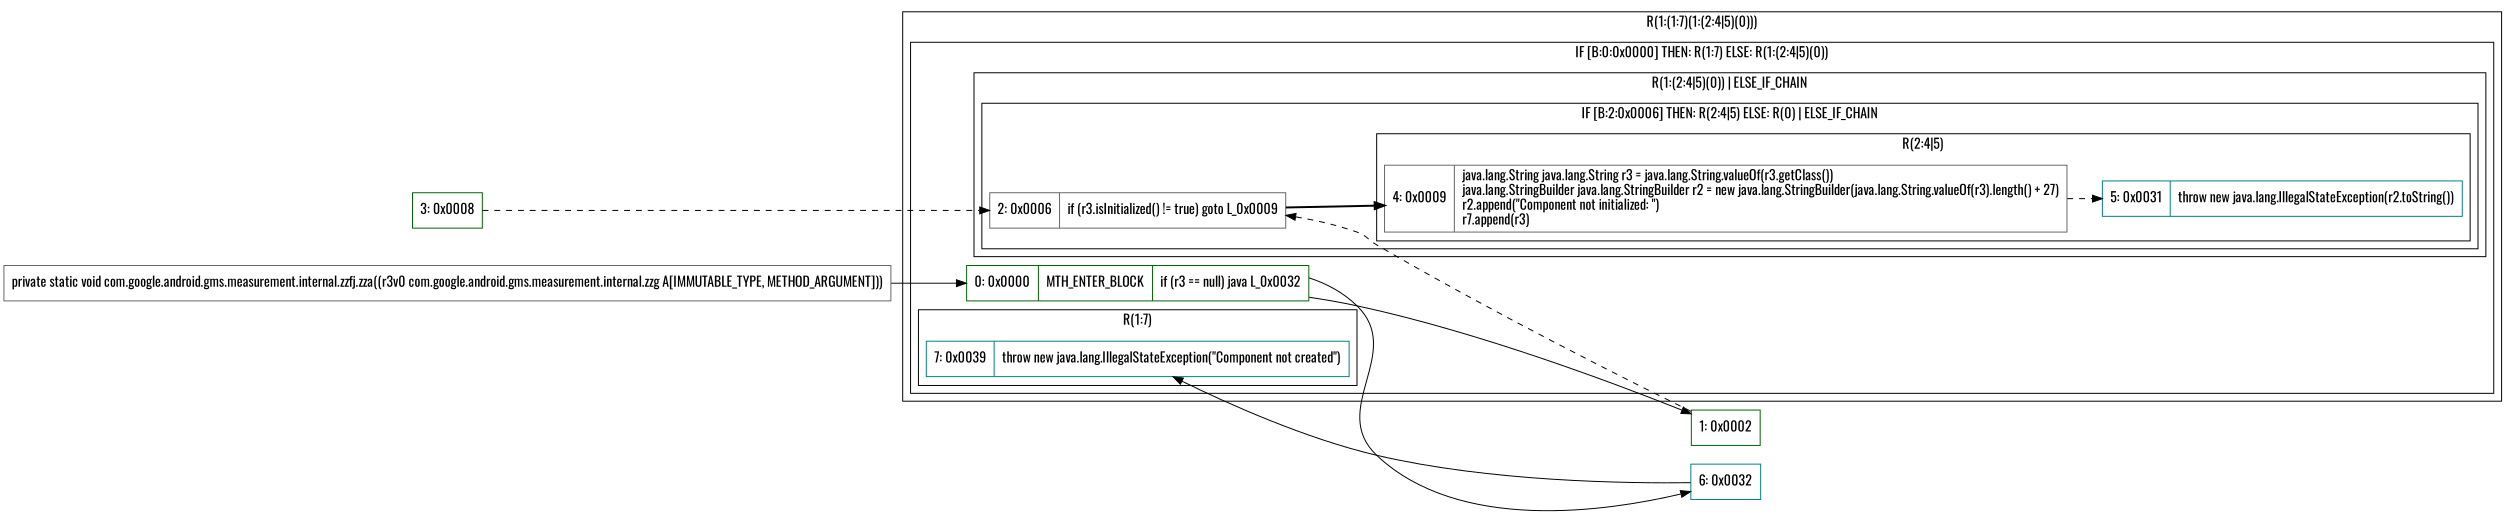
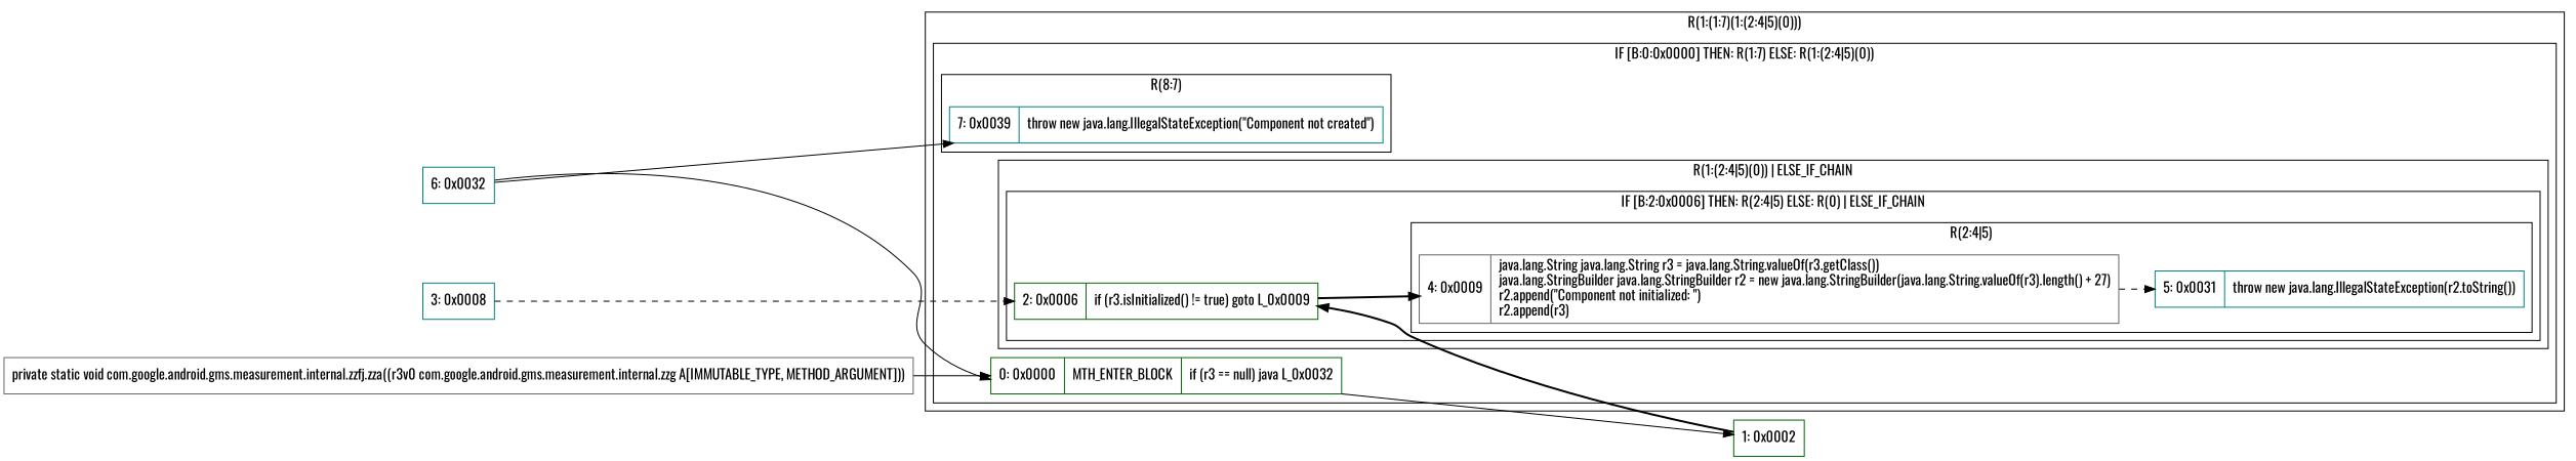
  digraph {
    fontname=Oswald
    rankdir=LR
    node [color=darkgreen fontname=Oswald shape=record]
    edge [fontname=Oswald style=solid]
    n1 [color=teal label="{7\:\ 0x0039|throw new java.lang.IllegalStateException(\"Component not created\")\l}"]
-   n2 [color=gray40 label="{4\:\ 0x0009|java.lang.String java.lang.String r3 = java.lang.String.valueOf(r3.getClass())\ljava.lang.StringBuilder java.lang.StringBuilder r2 = new java.lang.StringBuilder(java.lang.String.valueOf(r3).length() + 27)\lr2.append(\"Component not initialized: \")\lr7.append(r3)\l}"]
+   n2 [color=gray40 label="{4\:\ 0x0009|java.lang.String java.lang.String r3 = java.lang.String.valueOf(r3.getClass())\ljava.lang.StringBuilder java.lang.StringBuilder r2 = new java.lang.StringBuilder(java.lang.String.valueOf(r3).length() + 27)\lr2.append(\"Component not initialized: \")\lr2.append(r3)\l}"]
    n3 [color=teal label="{5\:\ 0x0031|throw new java.lang.IllegalStateException(r2.toString())\l}"]
-   n4 [color=gray40 label="{2\:\ 0x0006|if (r3.isInitialized() != true) goto L_0x0009\l}"]
+   n4 [label="{2\:\ 0x0006|if (r3.isInitialized() != true) goto L_0x0009\l}"]
    n5 [label="{0\:\ 0x0000|MTH_ENTER_BLOCK\l|if (r3 == null) java L_0x0032\l}"]
    n6 [label="{1\:\ 0x0002}"]
    n7 [color=teal label="{6\:\ 0x0032}"]
-   n8 [label="{3\:\ 0x0008}"]
+   n8 [color=teal label="{3\:\ 0x0008}"]
    n9 [color=gray40 label="{private static void com.google.android.gms.measurement.internal.zzfj.zza((r3v0 com.google.android.gms.measurement.internal.zzg A[IMMUTABLE_TYPE, METHOD_ARGUMENT])) }"]
    subgraph cluster_1 {
      label="R(1:(1:7)(1:(2:4|5)(0)))"
      subgraph cluster_2 {
        label="IF [B:0:0x0000] THEN: R(1:7) ELSE: R(1:(2:4|5)(0))"
        n5
        subgraph cluster_3 {
-         label="R(1:7)"
+         label="R(8:7)"
          n1
        }
        subgraph cluster_4 {
          label="R(1:(2:4|5)(0)) | ELSE_IF_CHAIN\l"
          subgraph cluster_5 {
            label="IF [B:2:0x0006] THEN: R(2:4|5) ELSE: R(0) | ELSE_IF_CHAIN\l"
            n4
            subgraph cluster_6 {
              label="R(2:4|5)"
              n2
              n3
            }
            subgraph cluster_7 {
              label="R(0)"
            }
          }
        }
      }
    }
    n2 -> n3 [style=dashed]
    n4 -> n2 [style=bold]
    n5 -> n6
-   n5 -> n7
-   n6 -> n4 [style=dashed]
+   n7 -> n5
+   n6 -> n4 [style=bold]
    n7 -> n1
    n8 -> n4 [style=dashed]
    n9 -> n5
  }
